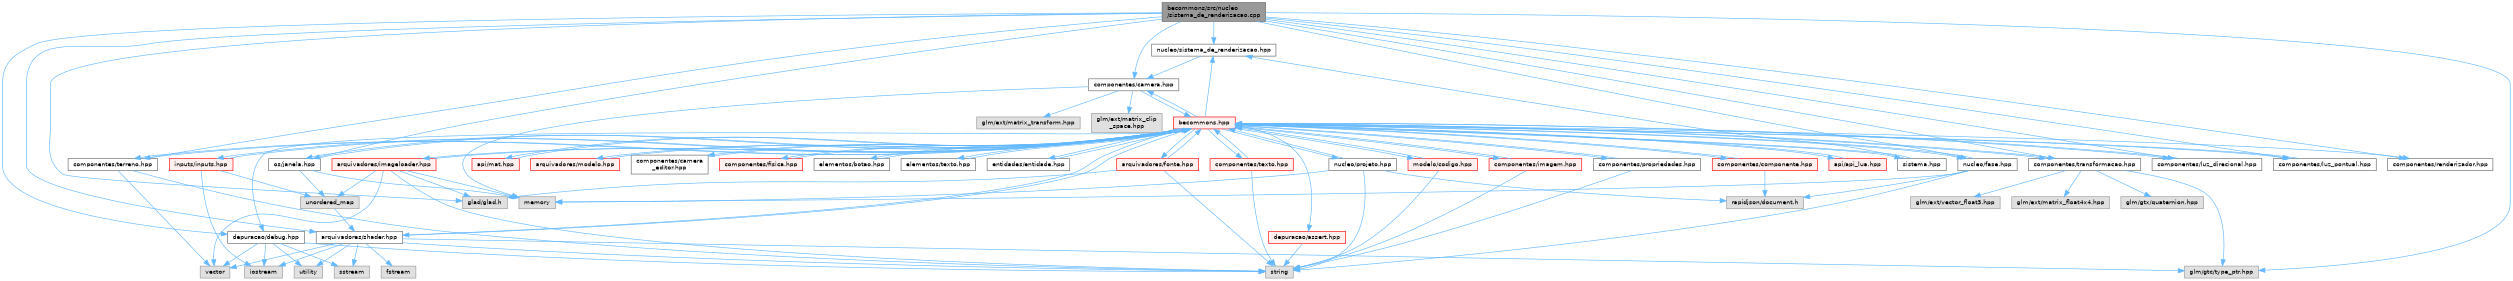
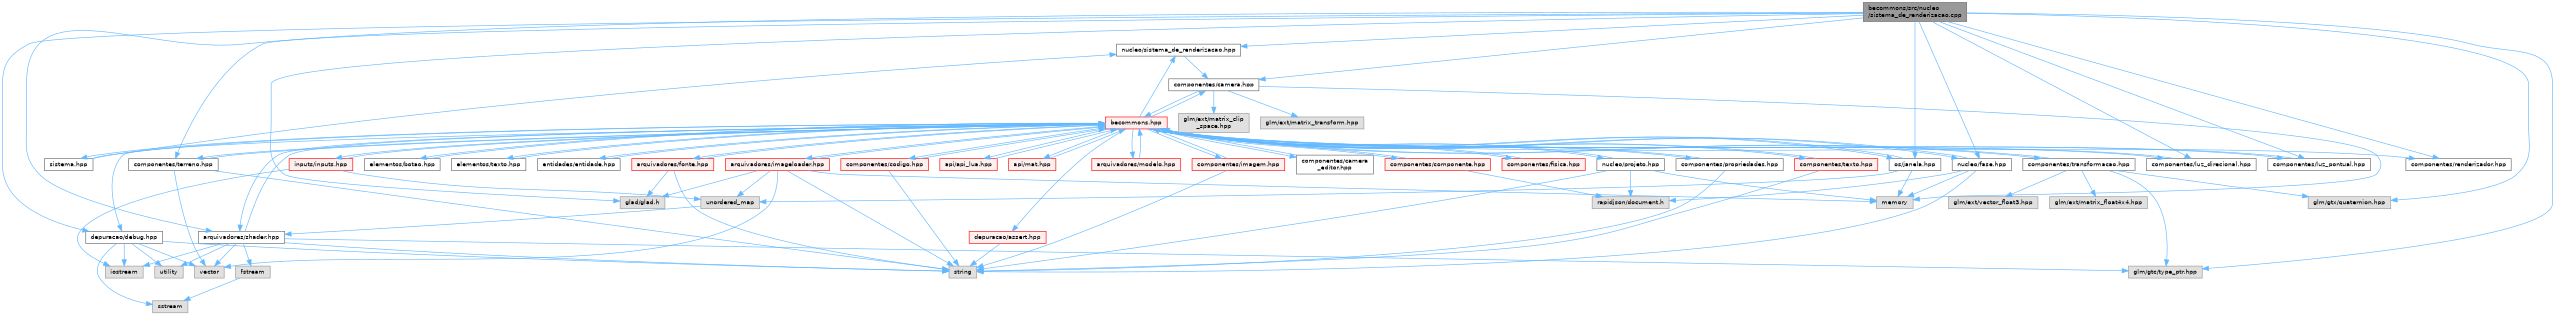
  digraph {
    fontname="DejaVu Sans"
    node [color=grey40 fillcolor=white fontname="DejaVu Sans" fontsize=10 shape=box style=filled]
    edge [color=steelblue1 fontname="DejaVu Sans" fontsize=10 labelfontname=Helvetica labelfontsize=10 style=solid]
    n1 [color=gray40 fillcolor=grey60 fontcolor=black height=0.2 label="becommons/src/nucleo\l/sistema_de_renderizacao.cpp" width=0.4]
    n2 [color=grey60 fillcolor="#E0E0E0" height=0.2 label="glad/glad.h" width=0.4]
    n3 [height=0.2 label="nucleo/sistema_de_renderizacao.hpp" width=0.4]
    n4 [height=0.2 label="arquivadores/shader.hpp" width=0.4]
    n5 [color=grey60 fillcolor="#E0E0E0" height=0.2 label="glm/gtc/type_ptr.hpp" width=0.4]
    n6 [height=0.2 label="componentes/camera.hpp" width=0.4]
    n7 [height=0.2 label="componentes/luz_direcional.hpp" width=0.4]
    n8 [height=0.2 label="componentes/luz_pontual.hpp" width=0.4]
    n9 [height=0.2 label="componentes/renderizador.hpp" width=0.4]
    n10 [height=0.2 label="componentes/terreno.hpp" width=0.4]
    n11 [height=0.2 label="componentes/transformacao.hpp" width=0.4]
    n12 [height=0.2 label="depuracao/debug.hpp" width=0.4]
    n13 [height=0.2 label="nucleo/fase.hpp" width=0.4]
    n14 [height=0.2 label="os/janela.hpp" width=0.4]
    n15 [color=red fillcolor="#FFF0F0" height=0.2 label="becommons.hpp" width=0.4]
    n16 [color=grey60 fillcolor="#E0E0E0" height=0.2 label=string width=0.4]
    n17 [color=grey60 fillcolor="#E0E0E0" height=0.2 label=vector width=0.4]
    n18 [color=grey60 fillcolor="#E0E0E0" height=0.2 label=fstream width=0.4]
    n19 [color=grey60 fillcolor="#E0E0E0" height=0.2 label=sstream width=0.4]
    n20 [color=grey60 fillcolor="#E0E0E0" height=0.2 label=iostream width=0.4]
    n21 [color=grey60 fillcolor="#E0E0E0" height=0.2 label=utility width=0.4]
    n22 [color=grey60 fillcolor="#E0E0E0" height=0.2 label=memory width=0.4]
    n23 [color=grey60 fillcolor="#E0E0E0" height=0.2 label="glm/ext/matrix_clip\l_space.hpp" width=0.4]
    n24 [color=grey60 fillcolor="#E0E0E0" height=0.2 label="glm/ext/matrix_transform.hpp" width=0.4]
    n25 [color=grey60 fillcolor="#E0E0E0" height=0.2 label="glm/ext/vector_float3.hpp" width=0.4]
    n26 [color=grey60 fillcolor="#E0E0E0" height=0.2 label="glm/ext/matrix_float4x4.hpp" width=0.4]
    n27 [color=grey60 fillcolor="#E0E0E0" height=0.2 label="glm/gtx/quaternion.hpp" width=0.4]
    n28 [color=grey60 fillcolor="#E0E0E0" height=0.2 label="rapidjson/document.h" width=0.4]
    n29 [color=grey60 fillcolor="#E0E0E0" height=0.2 label=unordered_map width=0.4]
    n30 [height=0.2 label="sistema.hpp" width=0.4]
    n31 [color=red fillcolor="#FFF0F0" height=0.2 label="api/api_lua.hpp" width=0.4]
    n32 [color=red fillcolor="#FFF0F0" height=0.2 label="api/mat.hpp" width=0.4]
    n33 [color=red fillcolor="#FFF0F0" height=0.2 label="arquivadores/fonte.hpp" width=0.4]
    n34 [color=red fillcolor="#FFF0F0" height=0.2 label="arquivadores/imageloader.hpp" width=0.4]
    n35 [color=red fillcolor="#FFF0F0" height=0.2 label="arquivadores/modelo.hpp" width=0.4]
    n36 [height=0.2 label="componentes/camera\l_editor.hpp" width=0.4]
-   n37 [color=red fillcolor="#FFF0F0" height=0.2 label="modelo/codigo.hpp" width=0.4]
+   n37 [color=red fillcolor="#FFF0F0" height=0.2 label="componentes/codigo.hpp" width=0.4]
    n38 [color=red fillcolor="#FFF0F0" height=0.2 label="componentes/componente.hpp" width=0.4]
    n39 [color=red fillcolor="#FFF0F0" height=0.2 label="componentes/fisica.hpp" width=0.4]
    n40 [color=red fillcolor="#FFF0F0" height=0.2 label="componentes/imagem.hpp" width=0.4]
    n41 [height=0.2 label="componentes/propriedades.hpp" width=0.4]
    n42 [color=red fillcolor="#FFF0F0" height=0.2 label="componentes/texto.hpp" width=0.4]
    n43 [color=red fillcolor="#FFF0F0" height=0.2 label="depuracao/assert.hpp" width=0.4]
    n44 [height=0.2 label="elementos/botao.hpp" width=0.4]
    n45 [height=0.2 label="elementos/texto.hpp" width=0.4]
    n46 [height=0.2 label="entidades/entidade.hpp" width=0.4]
    n47 [color=red fillcolor="#FFF0F0" height=0.2 label="inputs/inputs.hpp" width=0.4]
    n48 [height=0.2 label="nucleo/projeto.hpp" width=0.4]
    n1 -> n2
    n1 -> n3
    n1 -> n4
    n1 -> n5
    n1 -> n6
    n1 -> n7
    n1 -> n8
    n1 -> n9
    n1 -> n10
-   n1 -> n11
+   n1 -> n27
    n1 -> n12
    n1 -> n13
    n1 -> n14
    n3 -> n6
    n4 -> n5
    n4 -> n15
    n4 -> n16
    n4 -> n17
    n4 -> n18
-   n4 -> n19
+   n18 -> n19
    n4 -> n20
    n4 -> n21
    n6 -> n15
    n6 -> n22
    n6 -> n23
    n6 -> n24
    n7 -> n15
    n8 -> n15
    n10 -> n15
    n10 -> n16
    n10 -> n17
    n11 -> n5
    n11 -> n15
    n11 -> n25
    n11 -> n26
    n11 -> n27
    n12 -> n16
    n12 -> n17
    n12 -> n19
    n12 -> n20
    n12 -> n21
    n13 -> n15
    n13 -> n16
    n13 -> n22
    n13 -> n28
    n14 -> n15
    n14 -> n22
    n14 -> n29
    n15 -> n3
    n15 -> n4
    n15 -> n6
    n15 -> n7
    n15 -> n8
    n15 -> n9
    n15 -> n10
    n15 -> n11
    n15 -> n12
    n15 -> n13
    n15 -> n14
    n15 -> n30
    n15 -> n31
    n15 -> n32
    n15 -> n33
    n15 -> n34
    n15 -> n35
    n15 -> n36
    n15 -> n37
    n15 -> n38
    n15 -> n39
    n15 -> n40
    n15 -> n41
    n15 -> n42
    n15 -> n43
    n15 -> n44
    n15 -> n45
    n15 -> n46
    n15 -> n47
    n15 -> n48
    n29 -> n4
    n30 -> n3
    n30 -> n15
    n31 -> n15
    n32 -> n15
    n33 -> n2
    n33 -> n15
    n33 -> n16
    n34 -> n2
    n34 -> n15
    n34 -> n16
    n34 -> n17
    n34 -> n22
    n34 -> n29
    n35 -> n15
    n36 -> n15
    n37 -> n15
    n37 -> n16
    n38 -> n15
    n38 -> n28
    n39 -> n15
    n40 -> n15
    n40 -> n16
    n41 -> n15
    n41 -> n16
    n42 -> n15
    n42 -> n16
    n43 -> n16
    n44 -> n15
    n45 -> n15
    n46 -> n15
    n47 -> n15
    n47 -> n20
    n47 -> n29
    n48 -> n15
    n48 -> n16
    n48 -> n22
    n48 -> n28
  }
